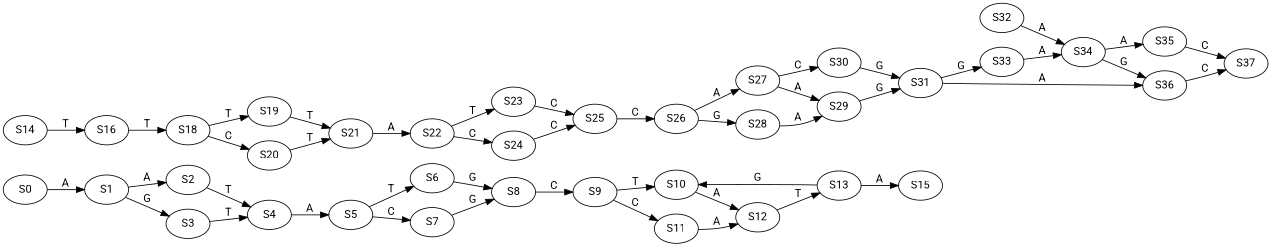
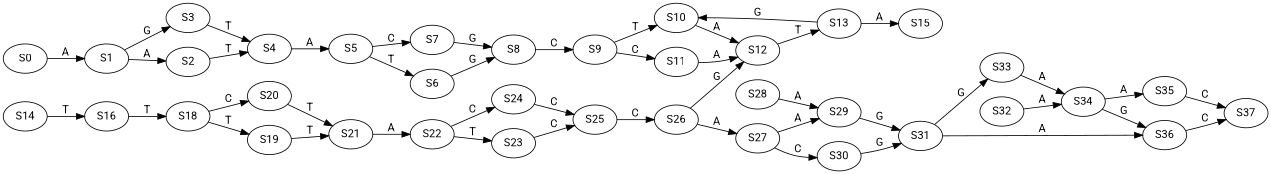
  strict digraph {
    fontname=Roboto
    rankdir=LR
    node [fontname=Roboto]
    edge [fontname=Roboto]
    S0
    S1
    S2
    S3
    S4
    S5
    S6
    S7
    S8
    S9
    S10
    S11
    S12
    S13
    S15
    S14
    S16
    S18
    S19
    S20
    S21
    S22
    S23
    S24
    S25
    S26
    S27
    S28
    S29
    S30
    S31
    S33
    S36
    S32
    S34
    S35
    S37
    S0 -> S1 [label=A]
    S1 -> S2 [label=A]
    S1 -> S3 [label=G]
    S2 -> S4 [label=T]
    S3 -> S4 [label=T]
    S4 -> S5 [label=A]
    S5 -> S6 [label=T]
    S5 -> S7 [label=C]
    S6 -> S8 [label=G]
    S7 -> S8 [label=G]
    S8 -> S9 [label=C]
    S9 -> S10 [label=T]
    S9 -> S11 [label=C]
    S10 -> S12 [label=A]
    S11 -> S12 [label=A]
    S12 -> S13 [label=T]
    S13 -> S10 [label=G]
    S13 -> S15 [label=A]
    S14 -> S16 [label=T]
    S16 -> S18 [label=T]
    S18 -> S19 [label=T]
    S18 -> S20 [label=C]
    S19 -> S21 [label=T]
    S20 -> S21 [label=T]
    S21 -> S22 [label=A]
    S22 -> S23 [label=T]
    S22 -> S24 [label=C]
    S23 -> S25 [label=C]
    S24 -> S25 [label=C]
    S25 -> S26 [label=C]
    S26 -> S27 [label=A]
-   S26 -> S28 [label=G]
+   S26 -> S12 [label=G]
    S27 -> S29 [label=A]
    S27 -> S30 [label=C]
    S28 -> S29 [label=A]
    S29 -> S31 [label=G]
    S30 -> S31 [label=G]
    S31 -> S33 [label=G]
    S31 -> S36 [label=A]
    S33 -> S34 [label=A]
    S36 -> S37 [label=C]
    S32 -> S34 [label=A]
    S34 -> S36 [label=G]
    S34 -> S35 [label=A]
    S35 -> S37 [label=C]
  }
